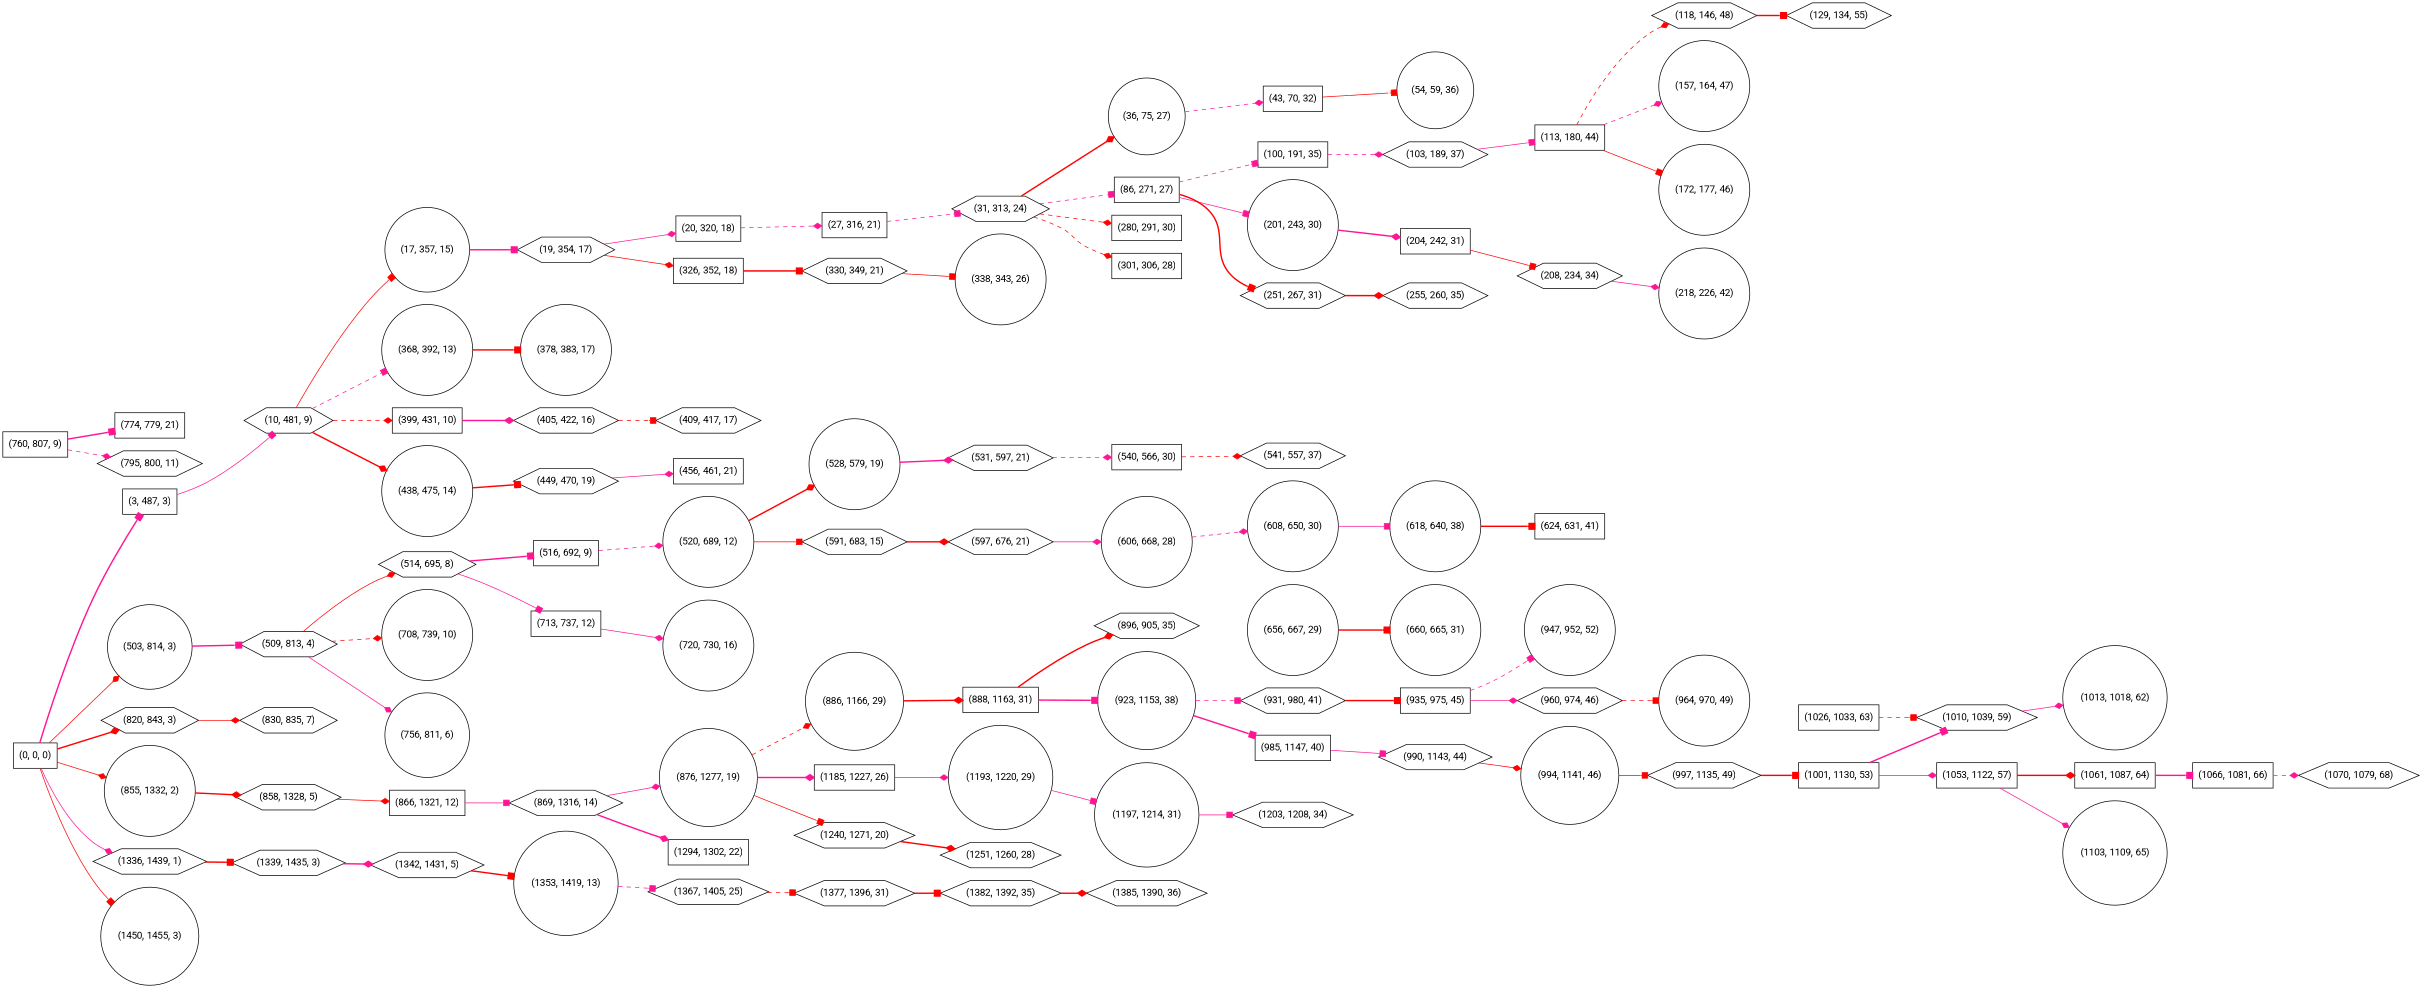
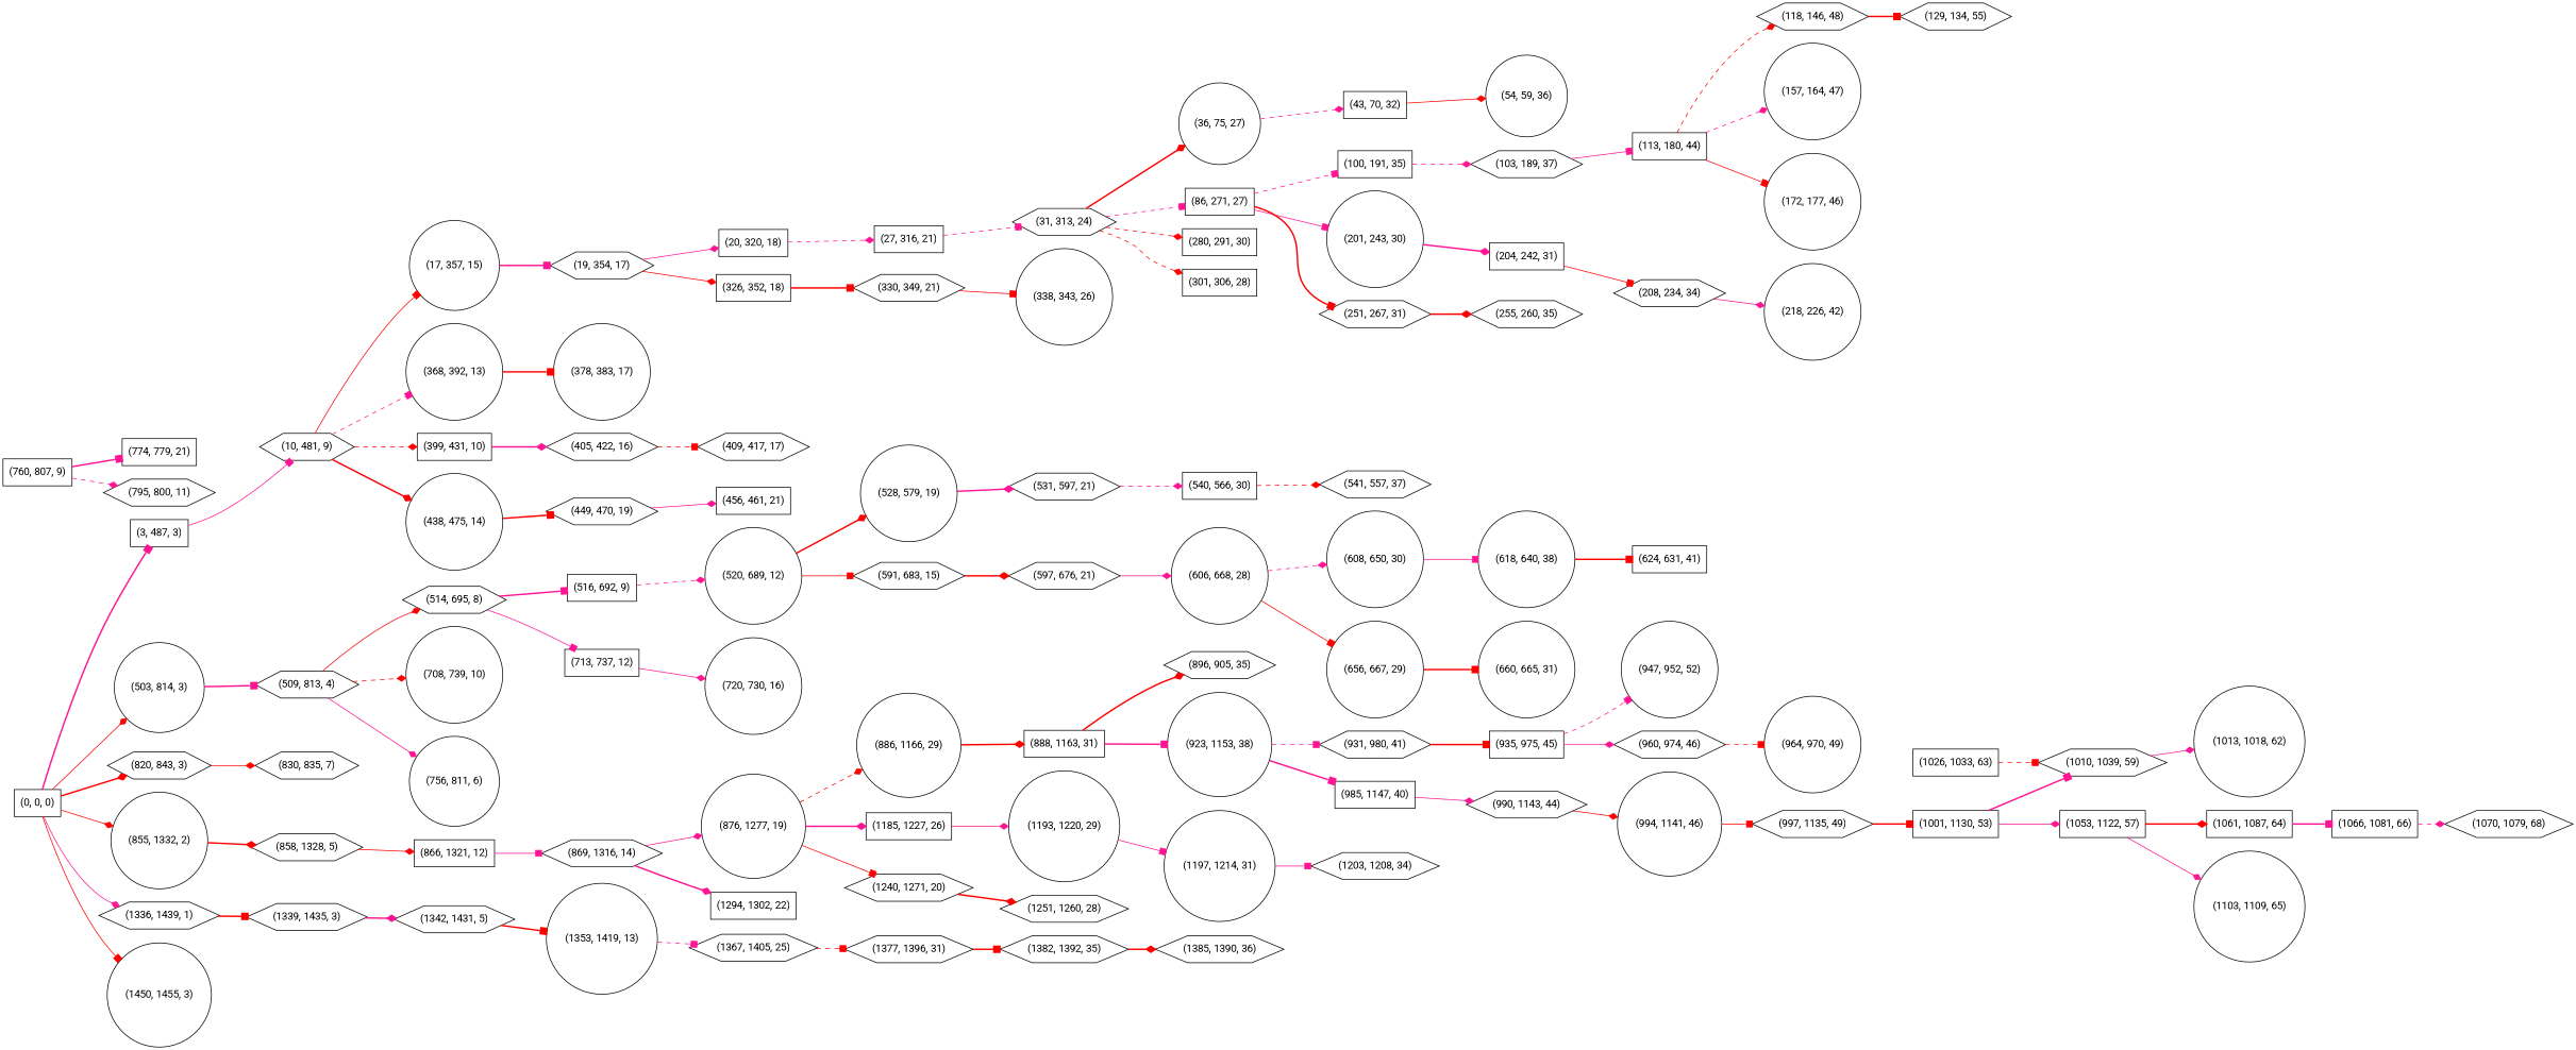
  digraph {
    fontname=Roboto
    rankdir=LR
    node [fontname=Roboto shape=hexagon]
    edge [arrowhead=diamond color=deeppink fontname=Roboto style=bold]
    "(0, 0, 0)" [shape=box]
    "(3, 487, 3)" [shape=box]
    "(503, 814, 3)" [shape=circle]
    "(820, 843, 3)"
    "(855, 1332, 2)" [shape=circle]
    "(1336, 1439, 1)"
    "(1450, 1455, 3)" [shape=circle]
    "(10, 481, 9)"
    "(509, 813, 4)"
    "(830, 835, 7)"
    "(858, 1328, 5)"
    "(1339, 1435, 3)"
    "(17, 357, 15)" [shape=circle]
    "(368, 392, 13)" [shape=circle]
    "(399, 431, 10)" [shape=box]
    "(438, 475, 14)" [shape=circle]
    "(19, 354, 17)"
    "(378, 383, 17)" [shape=circle]
    "(405, 422, 16)"
    "(449, 470, 19)"
    "(20, 320, 18)" [shape=box]
    "(326, 352, 18)" [shape=box]
    "(27, 316, 21)" [shape=box]
    "(330, 349, 21)"
    "(31, 313, 24)"
    "(36, 75, 27)" [shape=circle]
    "(86, 271, 27)" [shape=box]
    "(280, 291, 30)" [shape=box]
    "(301, 306, 28)" [shape=box]
    "(43, 70, 32)" [shape=box]
    "(100, 191, 35)" [shape=box]
    "(201, 243, 30)" [shape=circle]
    "(251, 267, 31)"
    "(54, 59, 36)" [shape=circle]
    "(103, 189, 37)"
    "(204, 242, 31)" [shape=box]
    "(255, 260, 35)"
    "(113, 180, 44)" [shape=box]
    "(118, 146, 48)"
    "(157, 164, 47)" [shape=circle]
    "(172, 177, 46)" [shape=circle]
    "(129, 134, 55)"
    "(208, 234, 34)"
    "(218, 226, 42)" [shape=circle]
    "(338, 343, 26)" [shape=circle]
    "(409, 417, 17)"
    "(456, 461, 21)" [shape=box]
    "(514, 695, 8)"
    "(708, 739, 10)" [shape=circle]
    "(756, 811, 6)" [shape=circle]
    "(516, 692, 9)" [shape=box]
    "(713, 737, 12)" [shape=box]
    "(520, 689, 12)" [shape=circle]
    "(528, 579, 19)" [shape=circle]
    "(591, 683, 15)"
    n56 [label="(531, 597, 21)"]
    "(597, 676, 21)"
    "(540, 566, 30)" [shape=box]
    n59 [label="(541, 557, 37)"]
    "(606, 668, 28)" [shape=circle]
    "(608, 650, 30)" [shape=circle]
    "(656, 667, 29)" [shape=circle]
    "(618, 640, 38)" [shape=circle]
    "(660, 665, 31)" [shape=circle]
    "(624, 631, 41)" [shape=box]
    "(720, 730, 16)" [shape=circle]
    "(760, 807, 9)" [shape=box]
    "(774, 779, 21)" [shape=box]
    "(795, 800, 11)"
    "(866, 1321, 12)" [shape=box]
    "(869, 1316, 14)"
    "(876, 1277, 19)" [shape=circle]
    "(1294, 1302, 22)" [shape=box]
    "(886, 1166, 29)" [shape=circle]
    "(1185, 1227, 26)" [shape=box]
    "(1240, 1271, 20)"
    "(888, 1163, 31)" [shape=box]
    "(1193, 1220, 29)" [shape=circle]
    "(1251, 1260, 28)"
    "(896, 905, 35)"
    "(923, 1153, 38)" [shape=circle]
    "(931, 980, 41)"
    "(985, 1147, 40)" [shape=box]
    "(935, 975, 45)" [shape=box]
    "(990, 1143, 44)"
    "(947, 952, 52)" [shape=circle]
    "(960, 974, 46)"
    "(964, 970, 49)" [shape=circle]
    "(994, 1141, 46)" [shape=circle]
    "(997, 1135, 49)"
    "(1001, 1130, 53)" [shape=box]
    "(1010, 1039, 59)"
    "(1053, 1122, 57)" [shape=box]
    "(1013, 1018, 62)" [shape=circle]
    "(1061, 1087, 64)" [shape=box]
    "(1103, 1109, 65)" [shape=circle]
    "(1026, 1033, 63)" [shape=box]
    "(1066, 1081, 66)" [shape=box]
    "(1070, 1079, 68)"
    "(1197, 1214, 31)" [shape=circle]
    "(1203, 1208, 34)"
    "(1342, 1431, 5)"
    "(1353, 1419, 13)" [shape=circle]
    "(1367, 1405, 25)"
    "(1377, 1396, 31)"
    "(1382, 1392, 35)"
    "(1385, 1390, 36)"
    "(0, 0, 0)" -> "(3, 487, 3)" [arrowhead=box]
    "(0, 0, 0)" -> "(503, 814, 3)" [color=red style=solid]
    "(0, 0, 0)" -> "(820, 843, 3)" [color=red]
    "(0, 0, 0)" -> "(855, 1332, 2)" [color=red style=solid]
    "(0, 0, 0)" -> "(1336, 1439, 1)" [style=solid]
    "(0, 0, 0)" -> "(1450, 1455, 3)" [arrowhead=box color=red style=solid]
    "(3, 487, 3)" -> "(10, 481, 9)" [arrowhead=box style=solid]
    "(503, 814, 3)" -> "(509, 813, 4)" [arrowhead=box]
    "(820, 843, 3)" -> "(830, 835, 7)" [color=red style=solid]
    "(855, 1332, 2)" -> "(858, 1328, 5)" [color=red]
    "(1336, 1439, 1)" -> "(1339, 1435, 3)" [arrowhead=box color=red]
    "(10, 481, 9)" -> "(17, 357, 15)" [arrowhead=box color=red style=solid]
    "(10, 481, 9)" -> "(368, 392, 13)" [arrowhead=box style=dashed]
    "(10, 481, 9)" -> "(399, 431, 10)" [color=red style=dashed]
    "(10, 481, 9)" -> "(438, 475, 14)" [color=red]
    "(509, 813, 4)" -> "(514, 695, 8)" [color=red style=solid]
    "(509, 813, 4)" -> "(708, 739, 10)" [color=red style=dashed]
    "(509, 813, 4)" -> "(756, 811, 6)" [style=solid]
    "(858, 1328, 5)" -> "(866, 1321, 12)" [color=red style=solid]
    "(1339, 1435, 3)" -> "(1342, 1431, 5)"
    "(17, 357, 15)" -> "(19, 354, 17)" [arrowhead=box]
    "(368, 392, 13)" -> "(378, 383, 17)" [arrowhead=box color=red]
    "(399, 431, 10)" -> "(405, 422, 16)"
    "(438, 475, 14)" -> "(449, 470, 19)" [arrowhead=box color=red]
    "(19, 354, 17)" -> "(20, 320, 18)" [style=solid]
    "(19, 354, 17)" -> "(326, 352, 18)" [color=red style=solid]
    "(405, 422, 16)" -> "(409, 417, 17)" [arrowhead=box color=red style=dashed]
    "(449, 470, 19)" -> "(456, 461, 21)" [style=solid]
    "(20, 320, 18)" -> "(27, 316, 21)" [style=dashed]
    "(326, 352, 18)" -> "(330, 349, 21)" [arrowhead=box color=red]
    "(27, 316, 21)" -> "(31, 313, 24)" [arrowhead=box style=dashed]
    "(330, 349, 21)" -> "(338, 343, 26)" [arrowhead=box color=red style=solid]
    "(31, 313, 24)" -> "(36, 75, 27)" [color=red]
    "(31, 313, 24)" -> "(86, 271, 27)" [arrowhead=box style=dashed]
    "(31, 313, 24)" -> "(280, 291, 30)" [color=red style=dashed]
    "(31, 313, 24)" -> "(301, 306, 28)" [color=red style=dashed]
    "(36, 75, 27)" -> "(43, 70, 32)" [style=dashed]
    "(86, 271, 27)" -> "(100, 191, 35)" [arrowhead=box style=dashed]
    "(86, 271, 27)" -> "(201, 243, 30)" [arrowhead=box style=solid]
    "(86, 271, 27)" -> "(251, 267, 31)" [arrowhead=box color=red]
-   "(43, 70, 32)" -> "(54, 59, 36)" [arrowhead=box color=red style=solid]
+   "(43, 70, 32)" -> "(54, 59, 36)" [color=red style=solid]
    "(100, 191, 35)" -> "(103, 189, 37)" [style=dashed]
    "(201, 243, 30)" -> "(204, 242, 31)"
    "(251, 267, 31)" -> "(255, 260, 35)" [color=red]
    "(103, 189, 37)" -> "(113, 180, 44)" [arrowhead=box style=solid]
    "(204, 242, 31)" -> "(208, 234, 34)" [arrowhead=box color=red style=solid]
    "(113, 180, 44)" -> "(118, 146, 48)" [color=red style=dashed]
    "(113, 180, 44)" -> "(157, 164, 47)" [style=dashed]
    "(113, 180, 44)" -> "(172, 177, 46)" [arrowhead=box color=red style=solid]
    "(118, 146, 48)" -> "(129, 134, 55)" [arrowhead=box color=red]
    "(208, 234, 34)" -> "(218, 226, 42)" [style=solid]
    "(514, 695, 8)" -> "(516, 692, 9)" [arrowhead=box]
    "(514, 695, 8)" -> "(713, 737, 12)" [arrowhead=box style=solid]
    "(516, 692, 9)" -> "(520, 689, 12)" [style=dashed]
    "(713, 737, 12)" -> "(720, 730, 16)" [style=solid]
    "(520, 689, 12)" -> "(528, 579, 19)" [color=red]
    "(520, 689, 12)" -> "(591, 683, 15)" [arrowhead=box color=red style=solid]
    "(528, 579, 19)" -> n56
    "(591, 683, 15)" -> "(597, 676, 21)" [color=red]
    n56 -> "(540, 566, 30)" [style=dashed]
    "(597, 676, 21)" -> "(606, 668, 28)" [style=solid]
    "(540, 566, 30)" -> n59 [color=red style=dashed]
    "(606, 668, 28)" -> "(608, 650, 30)" [style=dashed]
+   "(606, 668, 28)" -> "(656, 667, 29)" [arrowhead=box color=red style=solid]
    "(608, 650, 30)" -> "(618, 640, 38)" [arrowhead=box style=solid]
    "(656, 667, 29)" -> "(660, 665, 31)" [arrowhead=box color=red]
    "(618, 640, 38)" -> "(624, 631, 41)" [arrowhead=box color=red]
    "(760, 807, 9)" -> "(774, 779, 21)" [arrowhead=box]
    "(760, 807, 9)" -> "(795, 800, 11)" [style=dashed]
    "(866, 1321, 12)" -> "(869, 1316, 14)" [arrowhead=box style=solid]
    "(869, 1316, 14)" -> "(876, 1277, 19)" [style=solid]
    "(869, 1316, 14)" -> "(1294, 1302, 22)"
    "(876, 1277, 19)" -> "(886, 1166, 29)" [color=red style=dashed]
    "(876, 1277, 19)" -> "(1185, 1227, 26)"
    "(876, 1277, 19)" -> "(1240, 1271, 20)" [arrowhead=box color=red style=solid]
    "(886, 1166, 29)" -> "(888, 1163, 31)" [color=red]
    "(1185, 1227, 26)" -> "(1193, 1220, 29)" [style=solid]
    "(1240, 1271, 20)" -> "(1251, 1260, 28)" [color=red]
    "(888, 1163, 31)" -> "(896, 905, 35)" [color=red]
    "(888, 1163, 31)" -> "(923, 1153, 38)" [arrowhead=box]
    "(1193, 1220, 29)" -> "(1197, 1214, 31)" [arrowhead=box style=solid]
    "(923, 1153, 38)" -> "(931, 980, 41)" [arrowhead=box style=dashed]
    "(923, 1153, 38)" -> "(985, 1147, 40)" [arrowhead=box]
    "(931, 980, 41)" -> "(935, 975, 45)" [arrowhead=box color=red]
-   "(985, 1147, 40)" -> "(990, 1143, 44)" [arrowhead=box style=solid]
+   "(985, 1147, 40)" -> "(990, 1143, 44)" [style=solid]
    "(935, 975, 45)" -> "(947, 952, 52)" [arrowhead=box style=dashed]
    "(935, 975, 45)" -> "(960, 974, 46)" [style=solid]
    "(990, 1143, 44)" -> "(994, 1141, 46)" [color=red style=solid]
    "(960, 974, 46)" -> "(964, 970, 49)" [arrowhead=box color=red style=dashed]
    "(994, 1141, 46)" -> "(997, 1135, 49)" [arrowhead=box color=red style=solid]
    "(997, 1135, 49)" -> "(1001, 1130, 53)" [arrowhead=box color=red]
    "(1001, 1130, 53)" -> "(1010, 1039, 59)" [arrowhead=box]
    "(1001, 1130, 53)" -> "(1053, 1122, 57)" [style=solid]
    "(1010, 1039, 59)" -> "(1013, 1018, 62)" [style=solid]
    "(1053, 1122, 57)" -> "(1061, 1087, 64)" [color=red]
    "(1053, 1122, 57)" -> "(1103, 1109, 65)" [style=solid]
    "(1061, 1087, 64)" -> "(1066, 1081, 66)" [arrowhead=box]
    "(1026, 1033, 63)" -> "(1010, 1039, 59)" [arrowhead=box color=red style=dashed]
    "(1066, 1081, 66)" -> "(1070, 1079, 68)" [style=dashed]
    "(1197, 1214, 31)" -> "(1203, 1208, 34)" [arrowhead=box style=solid]
    "(1342, 1431, 5)" -> "(1353, 1419, 13)" [arrowhead=box color=red]
    "(1353, 1419, 13)" -> "(1367, 1405, 25)" [arrowhead=box style=dashed]
    "(1367, 1405, 25)" -> "(1377, 1396, 31)" [arrowhead=box color=red style=dashed]
    "(1377, 1396, 31)" -> "(1382, 1392, 35)" [arrowhead=box color=red]
    "(1382, 1392, 35)" -> "(1385, 1390, 36)" [color=red]
  }
